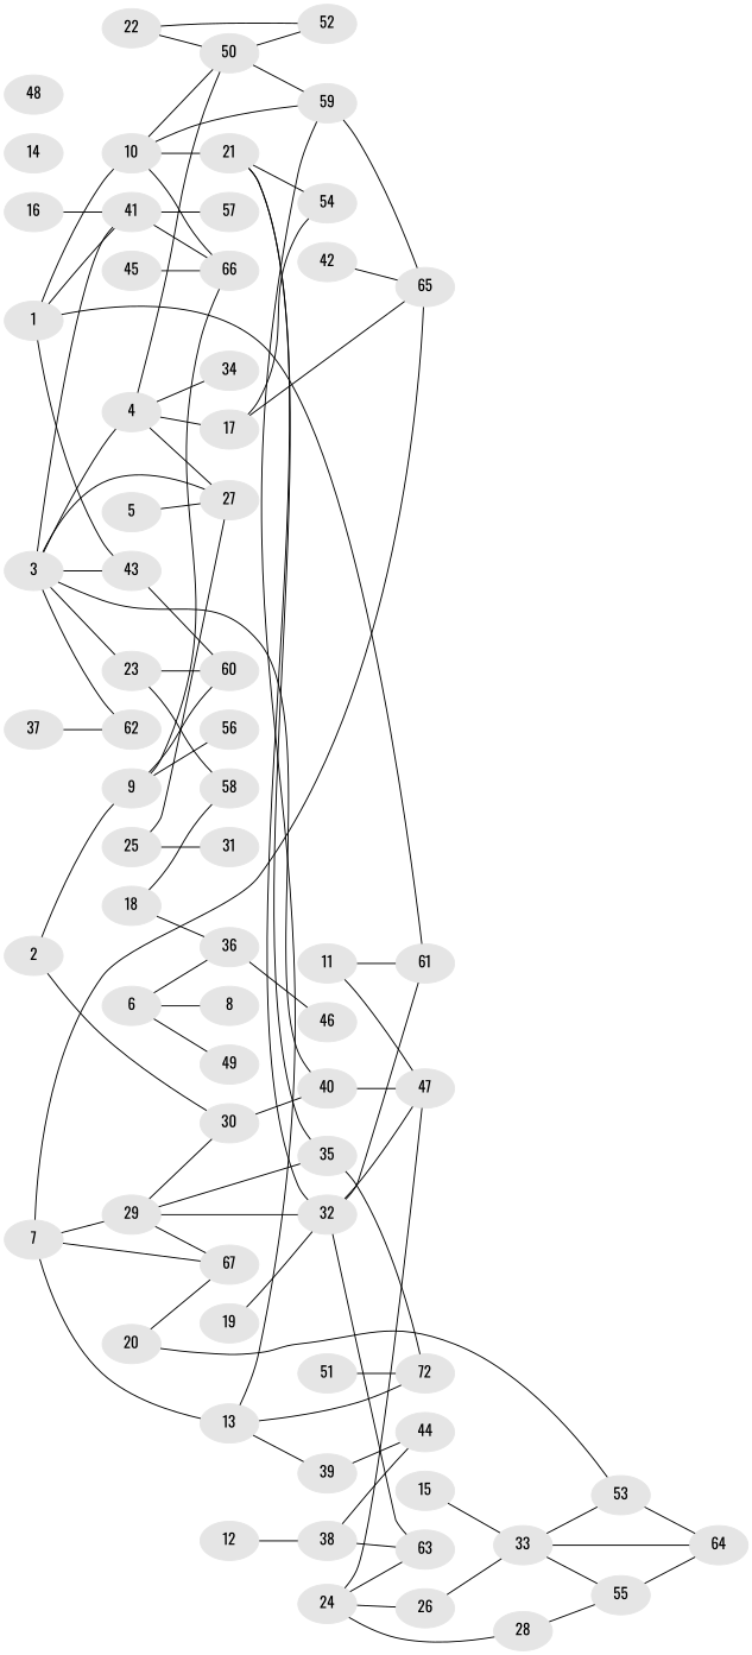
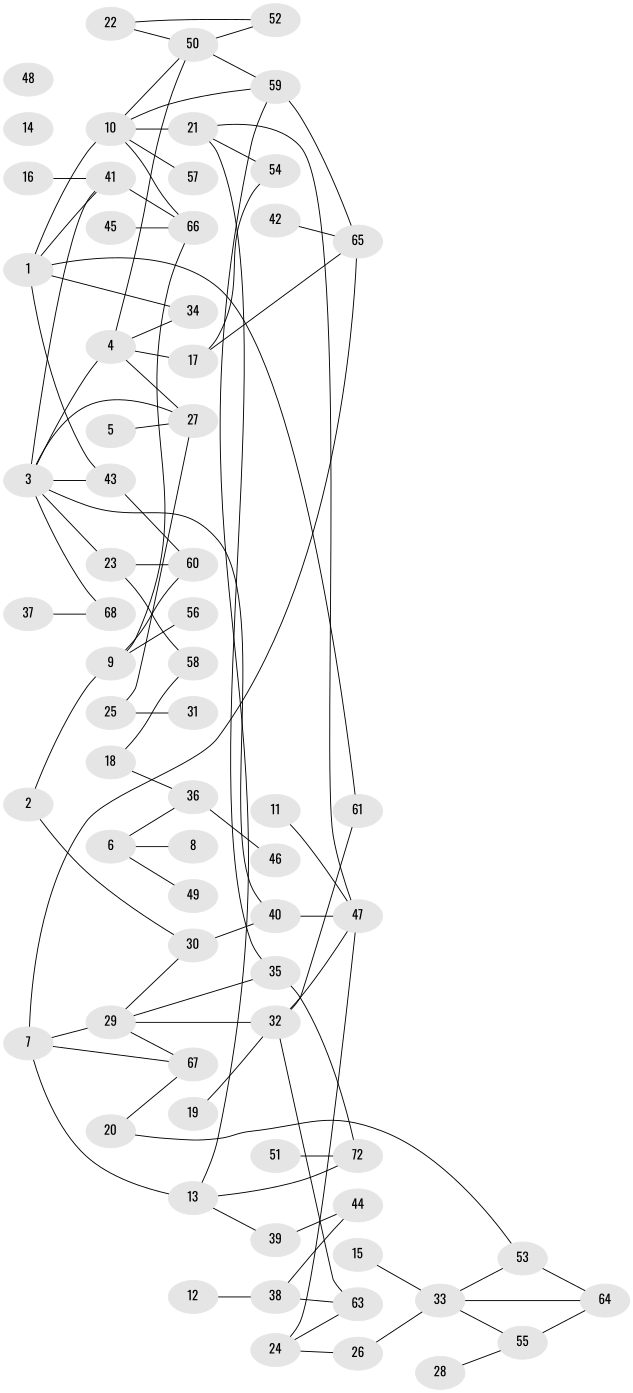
  graph {
    fontname=Oswald
    rankdir=LR
    node [color=gray90 fontname=Oswald style=filled]
    edge [fontname=Oswald]
    1
    10
    34
    41
    43
    61
    50
    66
    21
    57
    59
    60
    2
    9
    30
    56
    40
    3
    4
    23
    27
-   68 [label=62]
+   68
    17
    58
    47
    65
    54
    52
    5
    6
    8
    36
    49
    46
    7
    13
    29
    67
    39
    n40 [label=72]
    32
    35
    11
    12
    38
    63
    44
    14
    15
    33
    53
    55
    64
    16
    18
    19
    20
    22
    24
    26
    28
    25
    31
    37
    42
    45
    48
    51
    1 -- 10
+   1 -- 34
    1 -- 41
    1 -- 43
    1 -- 61
    10 -- 50
    10 -- 66
    10 -- 21
-   41 -- 57
+   10 -- 57
    10 -- 59
    41 -- 66
    43 -- 60
    50 -- 59
    50 -- 52
    21 -- 54
-   21 -- 32
+   21 -- 47
    21 -- 35
    59 -- 65
    2 -- 9
    2 -- 30
    9 -- 66
    9 -- 60
    9 -- 56
    30 -- 40
    40 -- 47
    3 -- 41
    3 -- 43
    3 -- 40
    3 -- 4
    3 -- 23
    3 -- 27
    3 -- 68
    4 -- 34
    4 -- 50
    4 -- 27
    4 -- 17
    23 -- 60
    23 -- 58
    17 -- 65
    17 -- 54
    5 -- 27
    6 -- 8
    6 -- 36
    6 -- 49
    36 -- 46
    7 -- 65
    7 -- 13
    7 -- 29
    7 -- 67
    13 -- 59
    13 -- 39
    13 -- n40
    29 -- 30
    29 -- 67
    29 -- 32
    29 -- 35
    39 -- 44
    32 -- 61
    32 -- 47
    32 -- 63
    35 -- n40
-   11 -- 61
    11 -- 47
    12 -- 38
    38 -- 63
    38 -- 44
    15 -- 33
    33 -- 53
    33 -- 55
    33 -- 64
    53 -- 64
    55 -- 64
    16 -- 41
    18 -- 58
    18 -- 36
    19 -- 32
    20 -- 67
    20 -- 53
    22 -- 50
    22 -- 52
    24 -- 47
    24 -- 63
    24 -- 26
-   24 -- 28
    26 -- 33
    28 -- 55
    25 -- 27
    25 -- 31
    37 -- 68
    42 -- 65
    45 -- 66
    51 -- n40
  }
